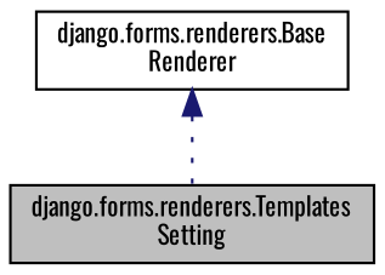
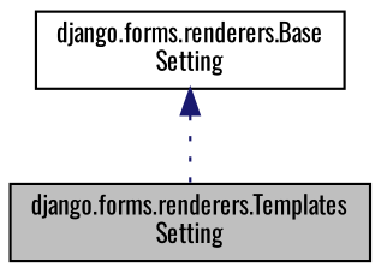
  digraph {
    fontname=Oswald
    node [color=black fontname=Oswald fontsize=10 shape=record style=filled]
    n1 [fillcolor=grey75 fontcolor=black height=0.2 label="django.forms.renderers.Templates\lSetting" width=0.4]
-   n2 [fillcolor=white height=0.2 label="django.forms.renderers.Base\lRenderer" width=0.4]
+   n2 [fillcolor=white height=0.2 label="django.forms.renderers.Base\lSetting" width=0.4]
    n2 -> n1 [color=midnightblue dir=back fontname=Oswald fontsize=10 labelfontname=Helvetica labelfontsize=10 style=dotted]
  }
